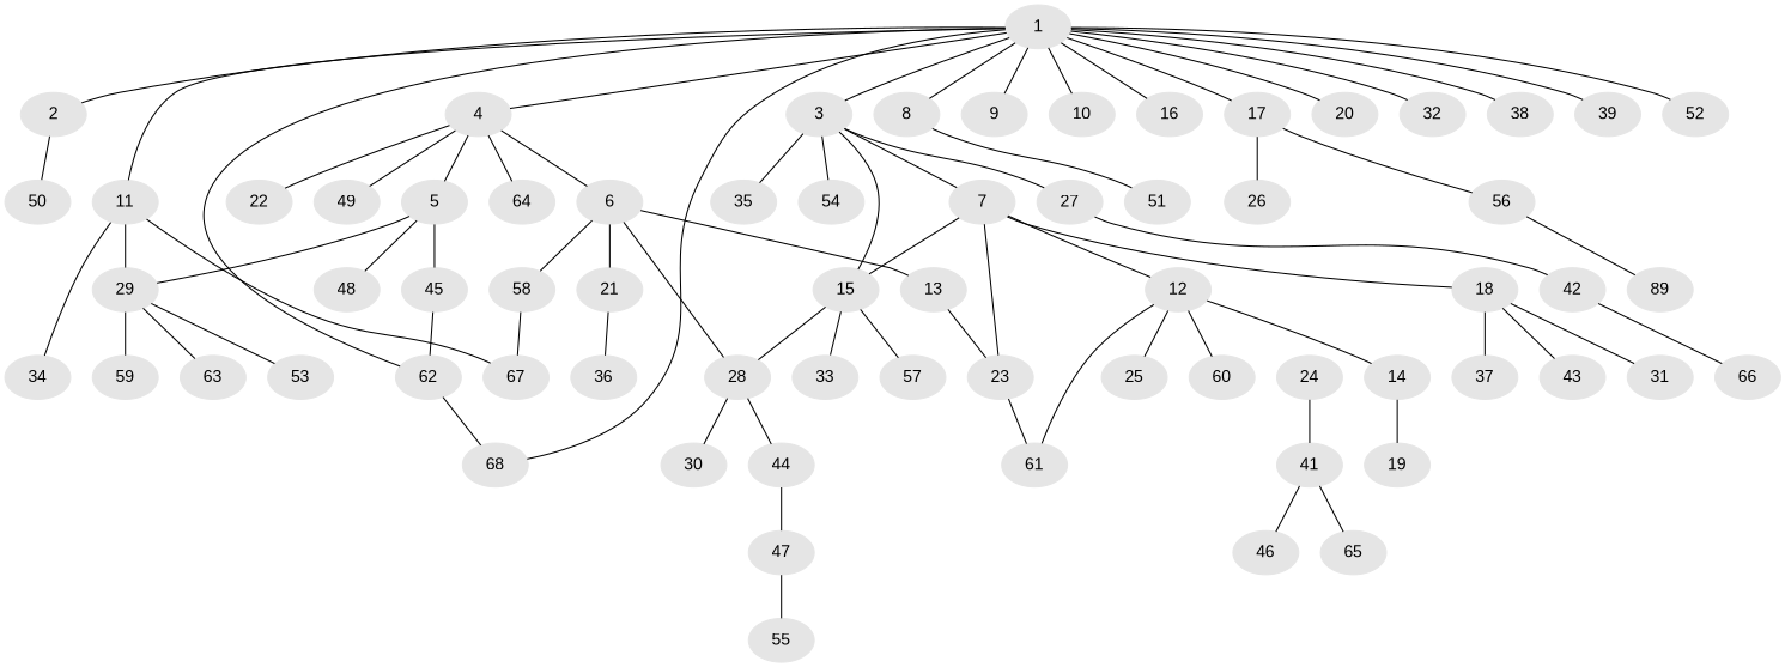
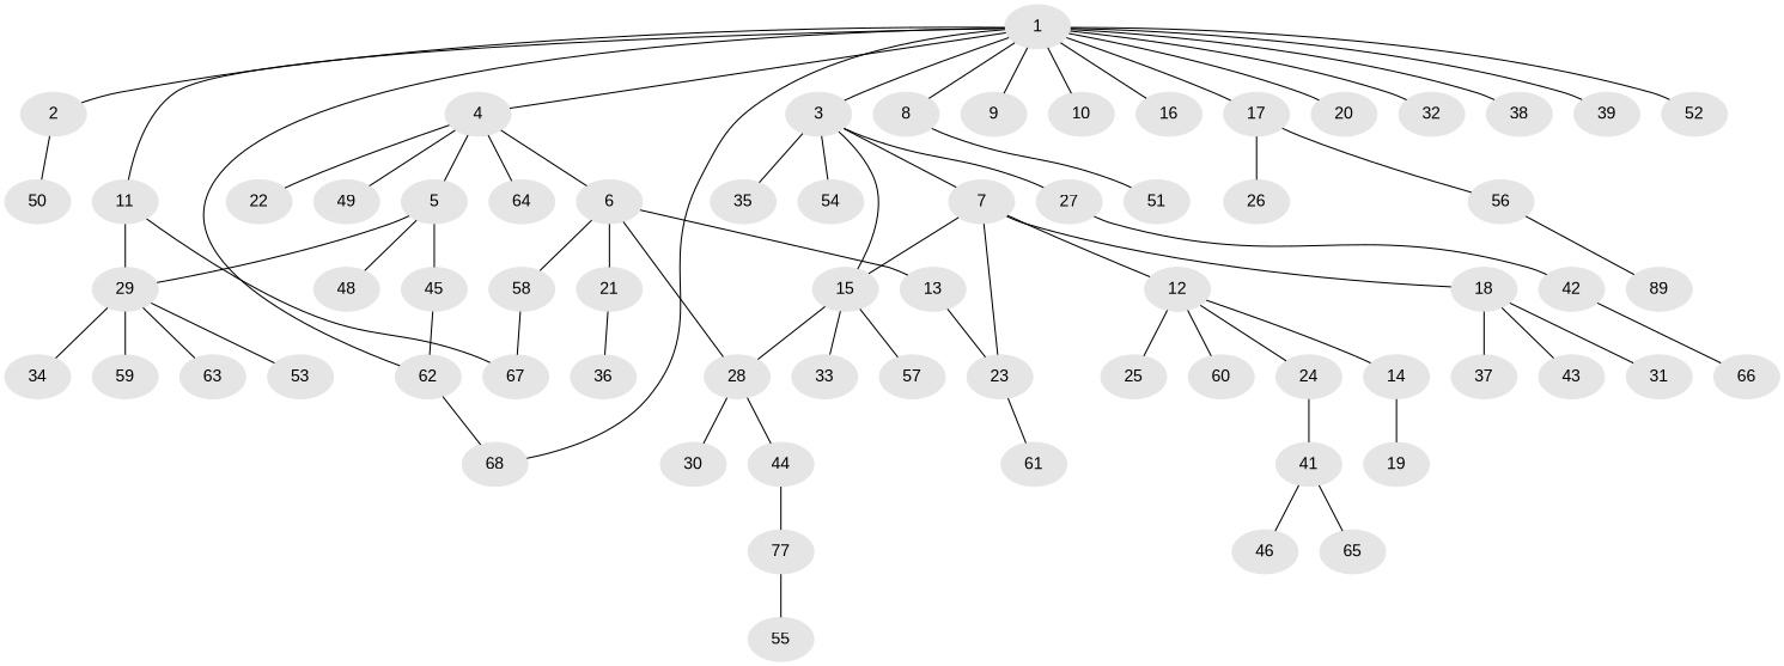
  graph {
    fontname="Liberation Sans"
    node [color=gray90 fontname="Liberation Sans" style=filled]
    edge [fontname="Liberation Sans" weight=1.0]
    1
    2
    3
    4
    8
    9
    10
    11
    16
    17
    20
    32
    38
    39
    52
    62
    68
    50
    7
    15
    27
    35
    54
    5
    6
    22
    49
    64
    51
    29
    67
    26
    56
    12
    18
    23
    28
    33
    57
    42
    45
    48
    13
    21
    58
    34
    53
    59
    63
    36
    30
    44
    14
    24
    25
    60
    31
    37
    43
    61
    19
    41
    n63 [label=89]
    46
    65
    66
-   47
+   47 [label=77]
    55
    1 -- 2
    1 -- 3
    1 -- 4
    1 -- 8
    1 -- 9
    1 -- 10
    1 -- 11
    1 -- 16
    1 -- 17
    1 -- 20
    1 -- 32
    1 -- 38
    1 -- 39
    1 -- 52
    1 -- 62
    1 -- 68
    2 -- 50
    3 -- 7
    3 -- 15
    3 -- 27
    3 -- 35
    3 -- 54
    4 -- 5
    4 -- 6
    4 -- 22
    4 -- 49
    4 -- 64
    8 -- 51
    11 -- 29
    11 -- 67
    17 -- 26
    17 -- 56
    62 -- 68
    7 -- 15
    7 -- 12
    7 -- 18
    7 -- 23
    15 -- 28
    15 -- 33
    15 -- 57
    27 -- 42
    5 -- 29
    5 -- 45
    5 -- 48
    6 -- 28
    6 -- 13
    6 -- 21
    6 -- 58
-   11 -- 34
+   29 -- 34
    29 -- 53
    29 -- 59
    29 -- 63
    56 -- n63
    12 -- 14
-   12 -- 61
+   12 -- 24
    12 -- 25
    12 -- 60
    18 -- 31
    18 -- 37
    18 -- 43
    23 -- 61
    28 -- 30
    28 -- 44
    42 -- 66
    45 -- 62
    13 -- 23
    21 -- 36
    58 -- 67
    44 -- 47
    14 -- 19
    24 -- 41
    41 -- 46
    41 -- 65
    47 -- 55
  }
